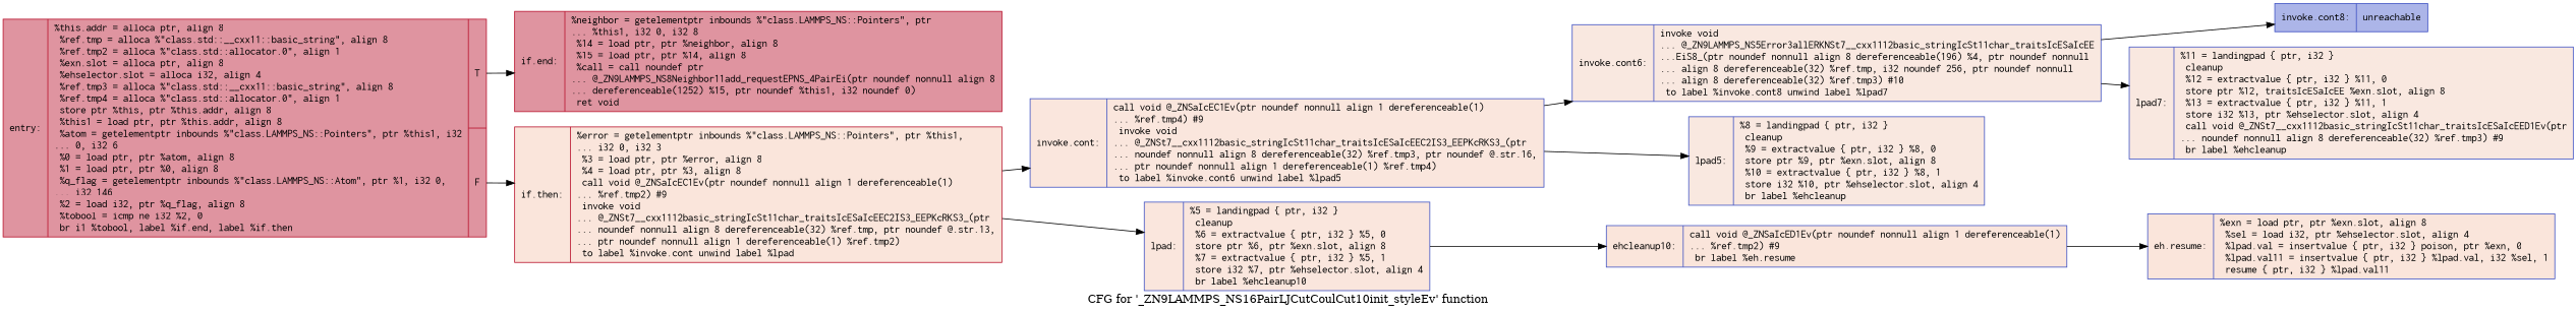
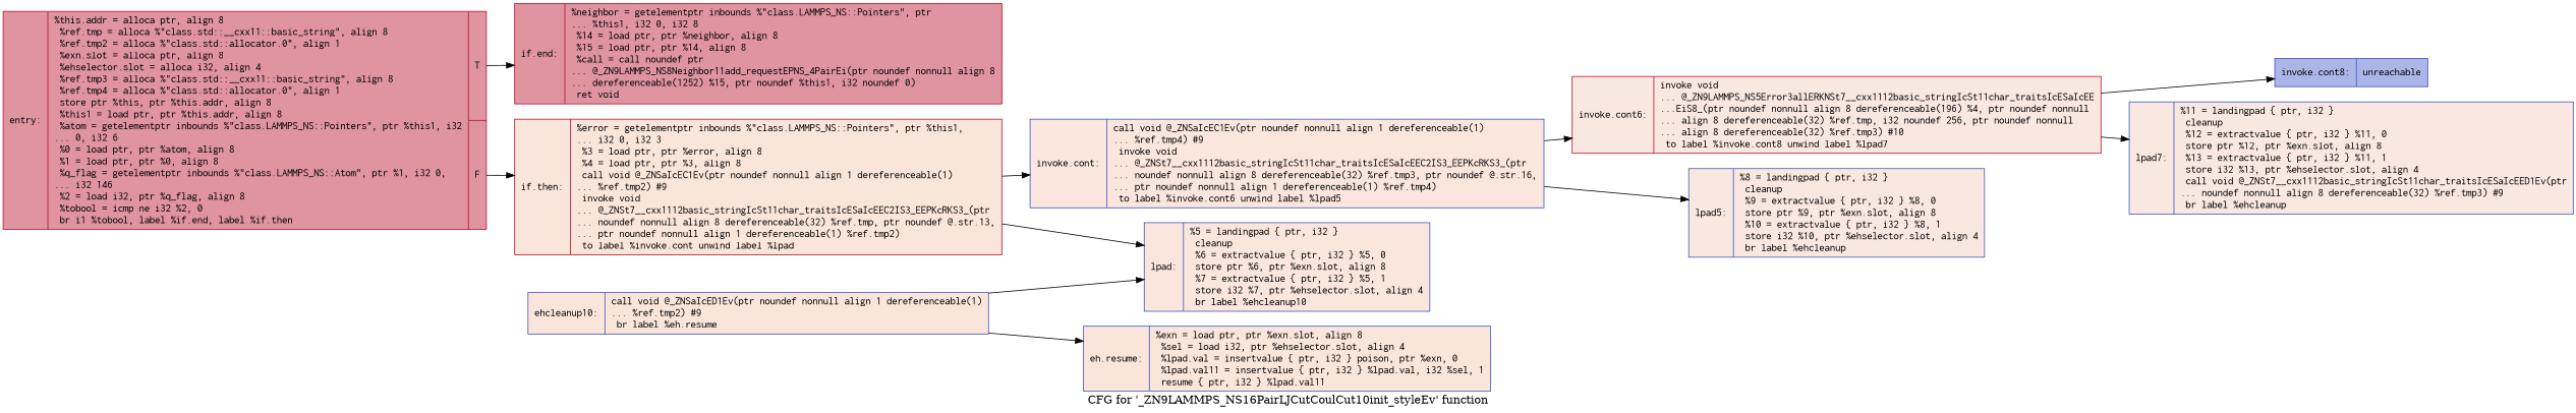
  digraph {
    label="CFG for '_ZN9LAMMPS_NS16PairLJCutCoulCut10init_styleEv' function"
    rankdir=LR
    node [color="#3d50c3ff" fillcolor="#f4c5ad70" fontname=Courier shape=record style=filled]
    n1 [color="#b70d28ff" fillcolor="#b70d2870" label="{entry:\l|  %this.addr = alloca ptr, align 8\l  %ref.tmp = alloca %\"class.std::__cxx11::basic_string\", align 8\l  %ref.tmp2 = alloca %\"class.std::allocator.0\", align 1\l  %exn.slot = alloca ptr, align 8\l  %ehselector.slot = alloca i32, align 4\l  %ref.tmp3 = alloca %\"class.std::__cxx11::basic_string\", align 8\l  %ref.tmp4 = alloca %\"class.std::allocator.0\", align 1\l  store ptr %this, ptr %this.addr, align 8\l  %this1 = load ptr, ptr %this.addr, align 8\l  %atom = getelementptr inbounds %\"class.LAMMPS_NS::Pointers\", ptr %this1, i32\l... 0, i32 6\l  %0 = load ptr, ptr %atom, align 8\l  %1 = load ptr, ptr %0, align 8\l  %q_flag = getelementptr inbounds %\"class.LAMMPS_NS::Atom\", ptr %1, i32 0,\l... i32 146\l  %2 = load i32, ptr %q_flag, align 8\l  %tobool = icmp ne i32 %2, 0\l  br i1 %tobool, label %if.end, label %if.then\l|{<s0>T|<s1>F}}"]
    n2 [color="#b70d28ff" fillcolor="#b70d2870" label="{if.end:\l|  %neighbor = getelementptr inbounds %\"class.LAMMPS_NS::Pointers\", ptr\l... %this1, i32 0, i32 8\l  %14 = load ptr, ptr %neighbor, align 8\l  %15 = load ptr, ptr %14, align 8\l  %call = call noundef ptr\l... @_ZN9LAMMPS_NS8Neighbor11add_requestEPNS_4PairEi(ptr noundef nonnull align 8\l... dereferenceable(1252) %15, ptr noundef %this1, i32 noundef 0)\l  ret void\l}"]
    n3 [color="#b70d28ff" label="{if.then:\l|  %error = getelementptr inbounds %\"class.LAMMPS_NS::Pointers\", ptr %this1,\l... i32 0, i32 3\l  %3 = load ptr, ptr %error, align 8\l  %4 = load ptr, ptr %3, align 8\l  call void @_ZNSaIcEC1Ev(ptr noundef nonnull align 1 dereferenceable(1)\l... %ref.tmp2) #9\l  invoke void\l... @_ZNSt7__cxx1112basic_stringIcSt11char_traitsIcESaIcEEC2IS3_EEPKcRKS3_(ptr\l... noundef nonnull align 8 dereferenceable(32) %ref.tmp, ptr noundef @.str.13,\l... ptr noundef nonnull align 1 dereferenceable(1) %ref.tmp2)\l          to label %invoke.cont unwind label %lpad\l}"]
    n4 [fillcolor="#f3c7b170" label="{invoke.cont:\l|  call void @_ZNSaIcEC1Ev(ptr noundef nonnull align 1 dereferenceable(1)\l... %ref.tmp4) #9\l  invoke void\l... @_ZNSt7__cxx1112basic_stringIcSt11char_traitsIcESaIcEEC2IS3_EEPKcRKS3_(ptr\l... noundef nonnull align 8 dereferenceable(32) %ref.tmp3, ptr noundef @.str.16,\l... ptr noundef nonnull align 1 dereferenceable(1) %ref.tmp4)\l          to label %invoke.cont6 unwind label %lpad5\l}"]
    n5 [fillcolor="#f3c7b170" label="{lpad:\l|  %5 = landingpad \{ ptr, i32 \}\l          cleanup\l  %6 = extractvalue \{ ptr, i32 \} %5, 0\l  store ptr %6, ptr %exn.slot, align 8\l  %7 = extractvalue \{ ptr, i32 \} %5, 1\l  store i32 %7, ptr %ehselector.slot, align 4\l  br label %ehcleanup10\l}"]
-   n6 [fillcolor="#f1ccb870" label="{invoke.cont6:\l|  invoke void\l... @_ZN9LAMMPS_NS5Error3allERKNSt7__cxx1112basic_stringIcSt11char_traitsIcESaIcEE\l...EiS8_(ptr noundef nonnull align 8 dereferenceable(196) %4, ptr noundef nonnull\l... align 8 dereferenceable(32) %ref.tmp, i32 noundef 256, ptr noundef nonnull\l... align 8 dereferenceable(32) %ref.tmp3) #10\l          to label %invoke.cont8 unwind label %lpad7\l}"]
+   n6 [color="#b70d28ff" fillcolor="#f1ccb870" label="{invoke.cont6:\l|  invoke void\l... @_ZN9LAMMPS_NS5Error3allERKNSt7__cxx1112basic_stringIcSt11char_traitsIcESaIcEE\l...EiS8_(ptr noundef nonnull align 8 dereferenceable(196) %4, ptr noundef nonnull\l... align 8 dereferenceable(32) %ref.tmp, i32 noundef 256, ptr noundef nonnull\l... align 8 dereferenceable(32) %ref.tmp3) #10\l          to label %invoke.cont8 unwind label %lpad7\l}"]
    n7 [fillcolor="#f1ccb870" label="{lpad5:\l|  %8 = landingpad \{ ptr, i32 \}\l          cleanup\l  %9 = extractvalue \{ ptr, i32 \} %8, 0\l  store ptr %9, ptr %exn.slot, align 8\l  %10 = extractvalue \{ ptr, i32 \} %8, 1\l  store i32 %10, ptr %ehselector.slot, align 4\l  br label %ehcleanup\l}"]
    n8 [label="{ehcleanup10:\l|  call void @_ZNSaIcED1Ev(ptr noundef nonnull align 1 dereferenceable(1)\l... %ref.tmp2) #9\l  br label %eh.resume\l}"]
    n9 [fillcolor="#4358cb70" label="{invoke.cont8:\l|  unreachable\l}"]
-   n10 [fillcolor="#f1ccb870" label="{lpad7:\l|  %11 = landingpad \{ ptr, i32 \}\l          cleanup\l  %12 = extractvalue \{ ptr, i32 \} %11, 0\l  store ptr %12, traitsIcESaIcEE %exn.slot, align 8\l  %13 = extractvalue \{ ptr, i32 \} %11, 1\l  store i32 %13, ptr %ehselector.slot, align 4\l  call void @_ZNSt7__cxx1112basic_stringIcSt11char_traitsIcESaIcEED1Ev(ptr\l... noundef nonnull align 8 dereferenceable(32) %ref.tmp3) #9\l  br label %ehcleanup\l}"]
+   n10 [fillcolor="#f1ccb870" label="{lpad7:\l|  %11 = landingpad \{ ptr, i32 \}\l          cleanup\l  %12 = extractvalue \{ ptr, i32 \} %11, 0\l  store ptr %12, ptr %exn.slot, align 8\l  %13 = extractvalue \{ ptr, i32 \} %11, 1\l  store i32 %13, ptr %ehselector.slot, align 4\l  call void @_ZNSt7__cxx1112basic_stringIcSt11char_traitsIcESaIcEED1Ev(ptr\l... noundef nonnull align 8 dereferenceable(32) %ref.tmp3) #9\l  br label %ehcleanup\l}"]
    n11 [label="{eh.resume:\l|  %exn = load ptr, ptr %exn.slot, align 8\l  %sel = load i32, ptr %ehselector.slot, align 4\l  %lpad.val = insertvalue \{ ptr, i32 \} poison, ptr %exn, 0\l  %lpad.val11 = insertvalue \{ ptr, i32 \} %lpad.val, i32 %sel, 1\l  resume \{ ptr, i32 \} %lpad.val11\l}"]
    n1 -> n2 [tailport=s0]
    n1 -> n3 [tailport=s1]
    n3 -> n4
    n3 -> n5
    n4 -> n6
    n4 -> n7
-   n5 -> n8
+   n8 -> n5
    n6 -> n9
    n6 -> n10
    n8 -> n11
  }
